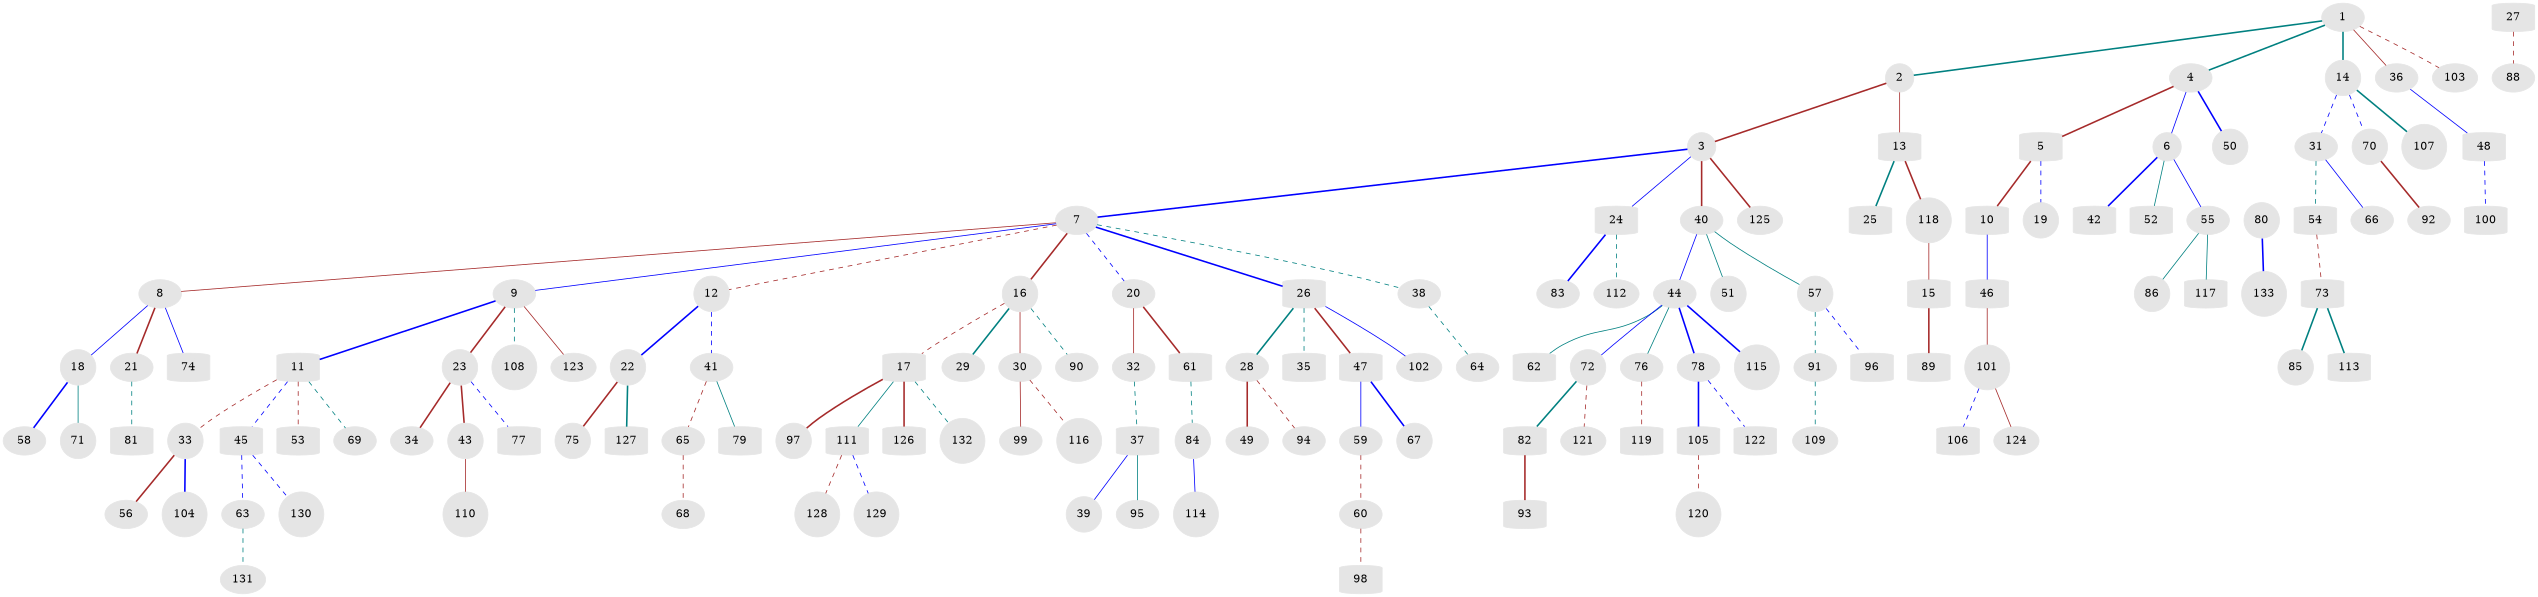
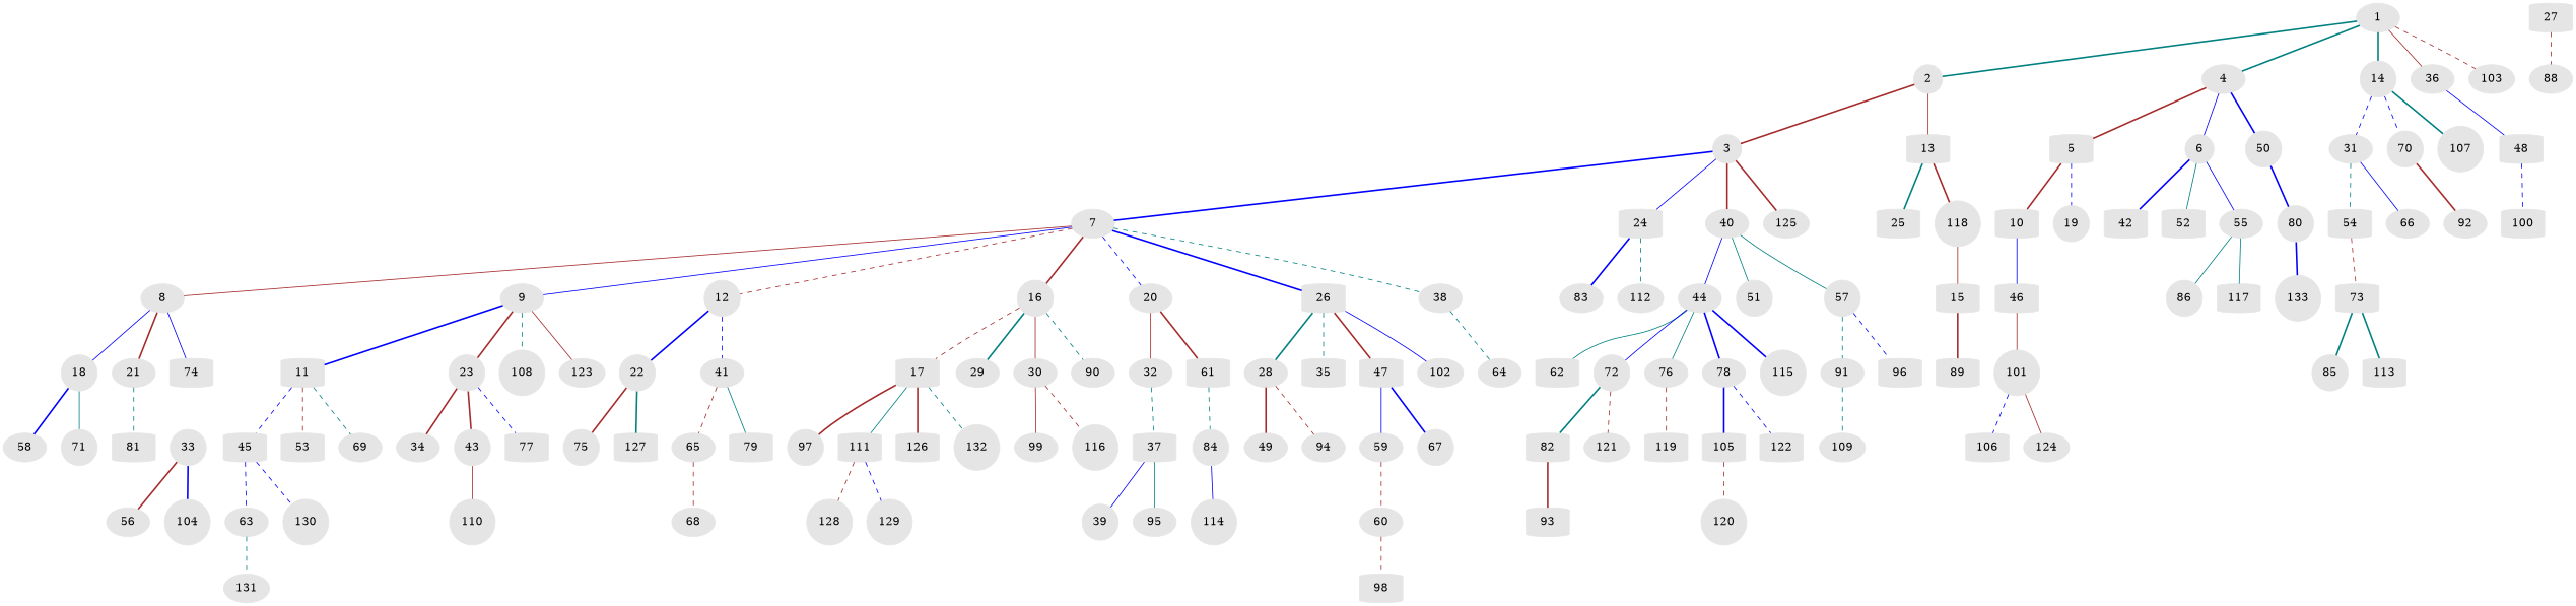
  graph {
    node [color=gray90 shape=ellipse style=filled]
    edge [color=brown style=bold]
    2 [shape=circle]
    1
    4
    14 [shape=circle]
    36
    103
    3 [shape=circle]
    13 [shape=cylinder]
    5 [shape=cylinder]
    6 [shape=circle]
    50 [shape=circle]
    31
    70 [shape=circle]
    107 [shape=circle]
    48 [shape=cylinder]
    7
    24 [shape=cylinder]
    40
    125
    25 [shape=cylinder]
    118 [shape=circle]
    8
    9
    12 [shape=circle]
    16 [shape=circle]
    20
    26 [shape=cylinder]
    38
    83
    112
    44
    51 [shape=circle]
    57 [shape=circle]
    10 [shape=cylinder]
    19 [shape=circle]
    42 [shape=cylinder]
    52 [shape=cylinder]
    55
    80 [shape=circle]
    46 [shape=cylinder]
    86 [shape=circle]
    117 [shape=cylinder]
    18 [shape=circle]
    21
    74 [shape=cylinder]
    11 [shape=cylinder]
    23 [shape=circle]
    108 [shape=circle]
    123
    22 [shape=circle]
    41
    17 [shape=cylinder]
    29
    30
    90
    32
    61 [shape=cylinder]
    28
    35 [shape=cylinder]
    47 [shape=cylinder]
    102
    64
    58
    71 [shape=circle]
    81 [shape=cylinder]
    33 [shape=circle]
    45 [shape=cylinder]
    53 [shape=cylinder]
    69
    34
    43 [shape=circle]
    77 [shape=cylinder]
    101 [shape=circle]
    56
    104 [shape=circle]
    63
    130 [shape=circle]
    75 [shape=circle]
    127 [shape=cylinder]
    65
    79 [shape=cylinder]
    15 [shape=cylinder]
    89 [shape=cylinder]
    54 [shape=cylinder]
    66
    92
    97 [shape=circle]
    111 [shape=cylinder]
    126 [shape=cylinder]
    132 [shape=circle]
    99
    116 [shape=circle]
    128 [shape=circle]
    129 [shape=circle]
    37 [shape=cylinder]
    84 [shape=circle]
    110 [shape=circle]
    27 [shape=cylinder]
    88
    49
    94
    59
    67 [shape=circle]
    73 [shape=cylinder]
    39 [shape=circle]
    95
    100 [shape=cylinder]
    62 [shape=cylinder]
    72 [shape=circle]
    76
    78
    115 [shape=circle]
    91
    96 [shape=cylinder]
    68
    82 [shape=cylinder]
    121
    119 [shape=cylinder]
    105 [shape=cylinder]
    122 [shape=cylinder]
    131
    106 [shape=cylinder]
    124
    60
    133 [shape=circle]
    85 [shape=circle]
    113 [shape=cylinder]
    109
    98 [shape=cylinder]
    114 [shape=circle]
    93 [shape=cylinder]
    120 [shape=circle]
    2 -- 3
    2 -- 13 [style=solid]
    1 -- 2 [color=teal]
    1 -- 4 [color=teal]
    1 -- 14 [color=teal]
    1 -- 36 [style=solid]
    1 -- 103 [style=dashed]
    4 -- 5
    4 -- 6 [color=blue style=solid]
    4 -- 50 [color=blue]
    14 -- 31 [color=blue style=dashed]
    14 -- 70 [color=blue style=dashed]
    14 -- 107 [color=teal]
    36 -- 48 [color=blue style=solid]
    3 -- 7 [color=blue]
    3 -- 24 [color=blue style=solid]
    3 -- 40
    3 -- 125
    13 -- 25 [color=teal]
    13 -- 118
    5 -- 10
    5 -- 19 [color=blue style=dashed]
    6 -- 42 [color=blue]
    6 -- 52 [color=teal style=solid]
    6 -- 55 [color=blue style=solid]
+   50 -- 80 [color=blue]
    31 -- 54 [color=teal style=dashed]
    31 -- 66 [color=blue style=solid]
    70 -- 92
    48 -- 100 [color=blue style=dashed]
    7 -- 8 [style=solid]
    7 -- 9 [color=blue style=solid]
    7 -- 12 [style=dashed]
    7 -- 16
    7 -- 20 [color=blue style=dashed]
    7 -- 26 [color=blue]
    7 -- 38 [color=teal style=dashed]
    24 -- 83 [color=blue]
    24 -- 112 [color=teal style=dashed]
    40 -- 44 [color=blue style=solid]
    40 -- 51 [color=teal style=solid]
    40 -- 57 [color=teal style=solid]
    118 -- 15 [style=solid]
    8 -- 18 [color=blue style=solid]
    8 -- 21
    8 -- 74 [color=blue style=solid]
    9 -- 11 [color=blue]
    9 -- 23
    9 -- 108 [color=teal style=dashed]
    9 -- 123 [style=solid]
    12 -- 22 [color=blue]
    12 -- 41 [color=blue style=dashed]
    16 -- 17 [style=dashed]
    16 -- 29 [color=teal]
    16 -- 30 [style=solid]
    16 -- 90 [color=teal style=dashed]
    20 -- 32 [style=solid]
    20 -- 61
    26 -- 28 [color=teal]
    26 -- 35 [color=teal style=dashed]
    26 -- 47
    26 -- 102 [color=blue style=solid]
    38 -- 64 [color=teal style=dashed]
    44 -- 62 [color=teal style=solid]
    44 -- 72 [color=blue style=solid]
    44 -- 76 [color=teal style=solid]
    44 -- 78 [color=blue]
    44 -- 115 [color=blue]
    57 -- 91 [color=teal style=dashed]
    57 -- 96 [color=blue style=dashed]
    10 -- 46 [color=blue style=solid]
    55 -- 86 [color=teal style=solid]
    55 -- 117 [color=teal style=solid]
    80 -- 133 [color=blue]
    46 -- 101 [style=solid]
    18 -- 58 [color=blue]
    18 -- 71 [color=teal style=solid]
    21 -- 81 [color=teal style=dashed]
-   11 -- 33 [style=dashed]
    11 -- 45 [color=blue style=dashed]
    11 -- 53 [style=dashed]
    11 -- 69 [color=teal style=dashed]
    23 -- 34
    23 -- 43
    23 -- 77 [color=blue style=dashed]
    22 -- 75
    22 -- 127 [color=teal]
    41 -- 65 [style=dashed]
    41 -- 79 [color=teal style=solid]
    17 -- 97
    17 -- 111 [color=teal style=solid]
    17 -- 126
    17 -- 132 [color=teal style=dashed]
    30 -- 99 [style=solid]
    30 -- 116 [style=dashed]
    32 -- 37 [color=teal style=dashed]
    61 -- 84 [color=teal style=dashed]
    28 -- 49
    28 -- 94 [style=dashed]
    47 -- 59 [color=blue style=solid]
    47 -- 67 [color=blue]
    33 -- 56
    33 -- 104 [color=blue]
    45 -- 63 [color=blue style=dashed]
    45 -- 130 [color=blue style=dashed]
    43 -- 110 [style=solid]
    101 -- 106 [color=blue style=dashed]
    101 -- 124 [style=solid]
    63 -- 131 [color=teal style=dashed]
    65 -- 68 [style=dashed]
    15 -- 89
    54 -- 73 [style=dashed]
    111 -- 128 [style=dashed]
    111 -- 129 [color=blue style=dashed]
    37 -- 39 [color=blue style=solid]
    37 -- 95 [color=teal style=solid]
    84 -- 114 [color=blue style=solid]
    27 -- 88 [style=dashed]
    59 -- 60 [style=dashed]
    73 -- 85 [color=teal]
    73 -- 113 [color=teal]
    72 -- 82 [color=teal]
    72 -- 121 [style=dashed]
    76 -- 119 [style=dashed]
    78 -- 105 [color=blue]
    78 -- 122 [color=blue style=dashed]
    91 -- 109 [color=teal style=dashed]
    82 -- 93
    105 -- 120 [style=dashed]
    60 -- 98 [style=dashed]
  }
